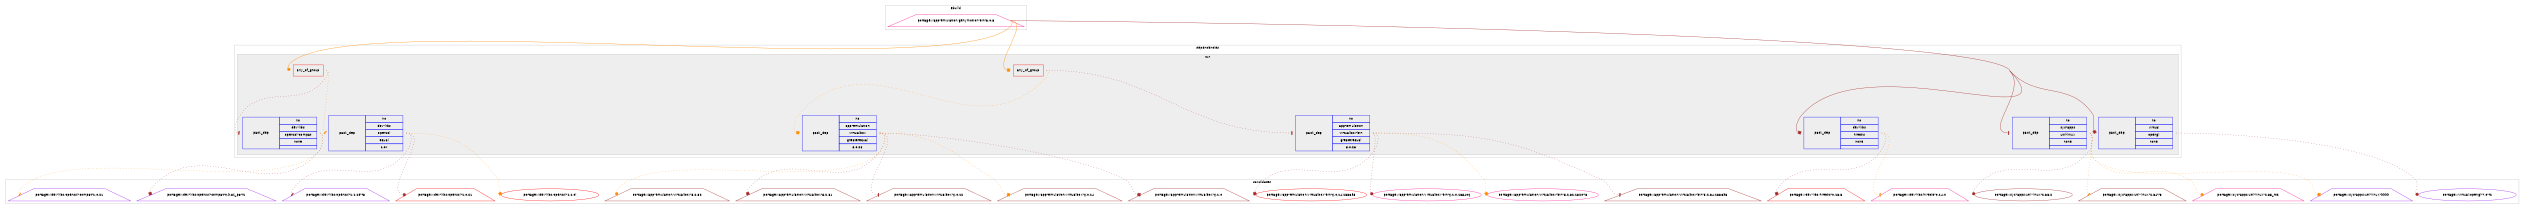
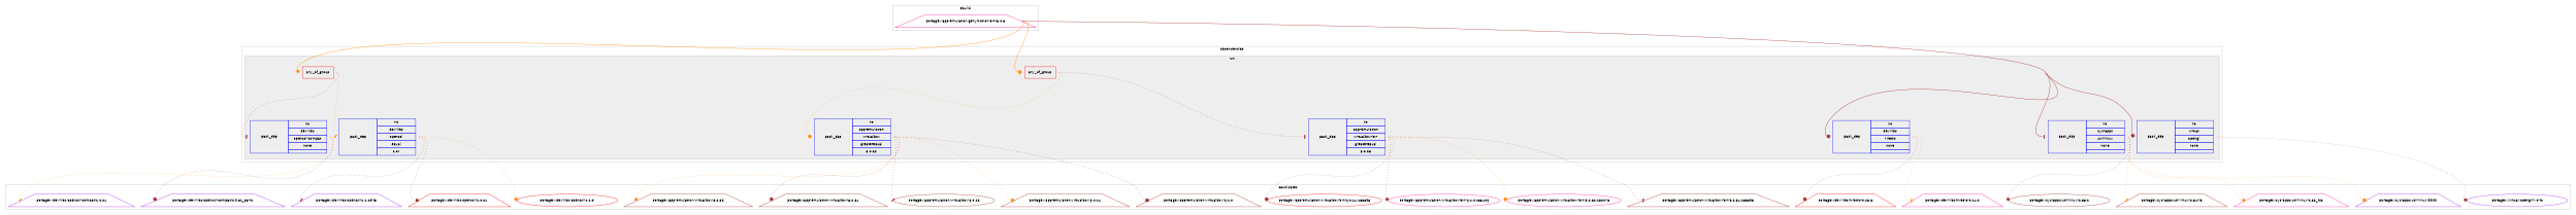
  digraph {
    compound=true
    concentrate=true
    fontname=Helvetica
    fontsize=10
    newrank=true
    rankdir=TB
    ranksep=1.5
    node [color=brown fontname=Helvetica fontsize=10 shape=trapezium]
    edge [arrowhead=box color=brown headport=w style=dotted tailport=e weight=100]
    n1 [color=deeppink label="portage://app-emulation/genymotion-bin-3.0.3" width=4]
    n2 [color=blue label=<<TABLE BORDER="0" CELLBORDER="1" CELLSPACING="0" CELLPADDING="4" WIDTH="220"><TR><TD ROWSPAN="6" CELLPADDING="30">pack_dep</TD></TR><TR><TD WIDTH="110">no</TD></TR><TR><TD>app-emulation</TD></TR><TR><TD>virtualbox</TD></TR><TR><TD>greaterequal</TD></TR><TR><TD>5.0.28</TD></TR></TABLE>> shape=none]
    n3 [color=blue label=<<TABLE BORDER="0" CELLBORDER="1" CELLSPACING="0" CELLPADDING="4" WIDTH="220"><TR><TD ROWSPAN="6" CELLPADDING="30">pack_dep</TD></TR><TR><TD WIDTH="110">no</TD></TR><TR><TD>app-emulation</TD></TR><TR><TD>virtualbox-bin</TD></TR><TR><TD>greaterequal</TD></TR><TR><TD>5.0.28</TD></TR></TABLE>> shape=none]
    n4 [color=red label=<<TABLE BORDER="0" CELLBORDER="1" CELLSPACING="0" CELLPADDING="4"><TR><TD CELLPADDING="10">any_of_group</TD></TR></TABLE>> shape=none]
    n5 [color=blue label=<<TABLE BORDER="0" CELLBORDER="1" CELLSPACING="0" CELLPADDING="4" WIDTH="220"><TR><TD ROWSPAN="6" CELLPADDING="30">pack_dep</TD></TR><TR><TD WIDTH="110">no</TD></TR><TR><TD>dev-libs</TD></TR><TR><TD>openssl-compat</TD></TR><TR><TD>none</TD></TR><TR><TD></TD></TR></TABLE>> shape=none]
    n6 [color=blue label=<<TABLE BORDER="0" CELLBORDER="1" CELLSPACING="0" CELLPADDING="4" WIDTH="220"><TR><TD ROWSPAN="6" CELLPADDING="30">pack_dep</TD></TR><TR><TD WIDTH="110">no</TD></TR><TR><TD>dev-libs</TD></TR><TR><TD>openssl</TD></TR><TR><TD>equal</TD></TR><TR><TD>1.0*</TD></TR></TABLE>> shape=none]
    n7 [color=red label=<<TABLE BORDER="0" CELLBORDER="1" CELLSPACING="0" CELLPADDING="4"><TR><TD CELLPADDING="10">any_of_group</TD></TR></TABLE>> shape=none]
    n8 [color=blue label=<<TABLE BORDER="0" CELLBORDER="1" CELLSPACING="0" CELLPADDING="4" WIDTH="220"><TR><TD ROWSPAN="6" CELLPADDING="30">pack_dep</TD></TR><TR><TD WIDTH="110">no</TD></TR><TR><TD>dev-libs</TD></TR><TR><TD>hiredis</TD></TR><TR><TD>none</TD></TR><TR><TD></TD></TR></TABLE>> shape=none]
    n9 [color=blue label=<<TABLE BORDER="0" CELLBORDER="1" CELLSPACING="0" CELLPADDING="4" WIDTH="220"><TR><TD ROWSPAN="6" CELLPADDING="30">pack_dep</TD></TR><TR><TD WIDTH="110">no</TD></TR><TR><TD>sys-apps</TD></TR><TR><TD>util-linux</TD></TR><TR><TD>none</TD></TR><TR><TD></TD></TR></TABLE>> shape=none]
    n10 [color=blue label=<<TABLE BORDER="0" CELLBORDER="1" CELLSPACING="0" CELLPADDING="4" WIDTH="220"><TR><TD ROWSPAN="6" CELLPADDING="30">pack_dep</TD></TR><TR><TD WIDTH="110">no</TD></TR><TR><TD>virtual</TD></TR><TR><TD>opengl</TD></TR><TR><TD>none</TD></TR><TR><TD></TD></TR></TABLE>> shape=none]
    n11 [label="portage://app-emulation/virtualbox-6.1.0" width=4]
    n12 [label="portage://app-emulation/virtualbox-6.0.14" width=4]
-   n13 [label="portage://app-emulation/virtualbox-6.0.12" width=4]
+   n13 [label="portage://app-emulation/virtualbox-6.0.12" shape=ellipse width=4]
    n14 [label="portage://app-emulation/virtualbox-5.2.34" width=4]
    n15 [label="portage://app-emulation/virtualbox-5.2.32" width=4]
    n16 [color=deeppink label="portage://app-emulation/virtualbox-bin-6.1.0.135406" shape=ellipse width=4]
    n17 [color=red label="portage://app-emulation/virtualbox-bin-6.0.14.133895" shape=ellipse width=4]
    n18 [label="portage://app-emulation/virtualbox-bin-5.2.34.133893" width=4]
    n19 [color=deeppink label="portage://app-emulation/virtualbox-bin-5.2.32.132073" shape=ellipse width=4]
    n20 [color=purple label="portage://dev-libs/openssl-compat-1.0.2u" width=4]
    n21 [color=purple label="portage://dev-libs/openssl-compat-0.9.8z_p8-r1" width=4]
    n22 [color=purple label="portage://dev-libs/openssl-1.1.1d-r3" width=4]
    n23 [color=red label="portage://dev-libs/openssl-1.1.0l" shape=ellipse width=4]
    n24 [color=red label="portage://dev-libs/openssl-1.0.2u" width=4]
    n25 [color=deeppink label="portage://dev-libs/hiredis-0.14.0" width=4]
    n26 [color=red label="portage://dev-libs/hiredis-0.13.3" width=4]
    n27 [color=purple label="portage://sys-apps/util-linux-9999" width=4]
    n28 [color=deeppink label="portage://sys-apps/util-linux-2.35_rc2" width=4]
    n29 [label="portage://sys-apps/util-linux-2.34-r3" width=4]
    n30 [label="portage://sys-apps/util-linux-2.33.2" shape=ellipse width=4]
    n31 [color=purple label="portage://virtual/opengl-7.0-r2" shape=ellipse width=4]
    subgraph cluster_1 {
      color=gray
      label=<<i>ebuild</i>>
      n1
    }
    subgraph cluster_2 {
      color=gray
      label=<<i>dependencies</i>>
      subgraph cluster_3 {
        color=gray
        fillcolor="#eeeeee"
        label=<<i>compile</i>>
        style=filled
      }
      subgraph cluster_4 {
        color=gray
        fillcolor="#eeeeee"
        label=<<i>compile and run</i>>
        style=filled
      }
      subgraph cluster_5 {
        color=gray
        fillcolor="#eeeeee"
        label=<<i>run</i>>
        style=filled
        subgraph sub_6 {
          color=gray
          fillcolor="#eeeeee"
          label=<<i>run</i>>
          style=filled
          n4
          subgraph sub_7 {
            color=gray
            fillcolor="#eeeeee"
            label=<<i>run</i>>
            style=filled
            n2
          }
          subgraph sub_8 {
            color=gray
            fillcolor="#eeeeee"
            label=<<i>run</i>>
            style=filled
            n3
          }
        }
        subgraph sub_9 {
          color=gray
          fillcolor="#eeeeee"
          label=<<i>run</i>>
          style=filled
          n7
          subgraph sub_10 {
            color=gray
            fillcolor="#eeeeee"
            label=<<i>run</i>>
            style=filled
            n5
          }
          subgraph sub_11 {
            color=gray
            fillcolor="#eeeeee"
            label=<<i>run</i>>
            style=filled
            n6
          }
        }
        subgraph sub_12 {
          color=gray
          fillcolor="#eeeeee"
          label=<<i>run</i>>
          style=filled
          n8
        }
        subgraph sub_13 {
          color=gray
          fillcolor="#eeeeee"
          label=<<i>run</i>>
          style=filled
          n9
        }
        subgraph sub_14 {
          color=gray
          fillcolor="#eeeeee"
          label=<<i>run</i>>
          style=filled
          n10
        }
      }
    }
    subgraph cluster_15 {
      color=gray
      label=<<i>candidates</i>>
      rank=same
      subgraph sub_16 {
        color=black
        label=<<i>candidates</i>>
        nodesep=1
        rank=same
        n11
        n12
        n13
        n14
        n15
      }
      subgraph sub_17 {
        color=black
        label=<<i>candidates</i>>
        nodesep=1
        rank=same
        n16
        n17
        n18
        n19
      }
      subgraph sub_18 {
        color=black
        label=<<i>candidates</i>>
        nodesep=1
        rank=same
        n20
        n21
      }
      subgraph sub_19 {
        color=black
        label=<<i>candidates</i>>
        nodesep=1
        rank=same
        n22
        n23
        n24
      }
      subgraph sub_20 {
        color=black
        label=<<i>candidates</i>>
        nodesep=1
        rank=same
        n25
        n26
      }
      subgraph sub_21 {
        color=black
        label=<<i>candidates</i>>
        nodesep=1
        rank=same
        n27
        n28
        n29
        n30
      }
      subgraph sub_22 {
        color=black
        label=<<i>candidates</i>>
        nodesep=1
        rank=same
        n31
      }
    }
    n1 -> n4 [color=darkorange style=solid weight=20]
    n1 -> n7 [arrowhead=dot color=darkorange style=solid weight=20]
    n1 -> n8 [style=solid weight=20]
    n1 -> n9 [arrowhead=tee style=solid weight=20]
    n1 -> n10 [style=solid weight=20]
    n2 -> n11
    n2 -> n12 [color=darkorange]
    n2 -> n13 [arrowhead=tee]
    n2 -> n14
    n2 -> n15 [arrowhead=dot color=darkorange]
    n3 -> n16 [arrowhead=dot]
    n3 -> n17
    n3 -> n18 [arrowhead=tee]
    n3 -> n19 [color=darkorange]
    n4 -> n2 [color=darkorange weight=20]
    n4 -> n3 [arrowhead=tee weight=20]
    n5 -> n20 [arrowhead=tee color=darkorange]
    n5 -> n21
    n6 -> n22 [arrowhead=tee]
    n6 -> n23 [color=darkorange]
    n6 -> n24 [arrowhead=dot]
    n7 -> n5 [arrowhead=tee weight=20]
    n7 -> n6 [arrowhead=tee color=darkorange weight=20]
    n8 -> n25 [arrowhead=tee color=darkorange]
    n8 -> n26
    n9 -> n27 [color=darkorange]
    n9 -> n28 [arrowhead=dot color=darkorange]
    n9 -> n29 [arrowhead=tee color=darkorange]
    n9 -> n30 [arrowhead=dot]
    n10 -> n31 [arrowhead=dot]
  }
